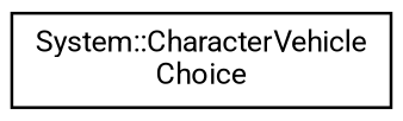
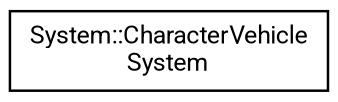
  digraph {
    rankdir=LR
    fontname=Roboto
-   n1 [color=black fillcolor=white fontname=Roboto fontsize=10 height=0.2 label="System::CharacterVehicle\lChoice" shape=record style=filled width=0.4]
+   n1 [color=black fillcolor=white fontname=Roboto fontsize=10 height=0.2 label="System::CharacterVehicle\lSystem" shape=record style=filled width=0.4]
  }
